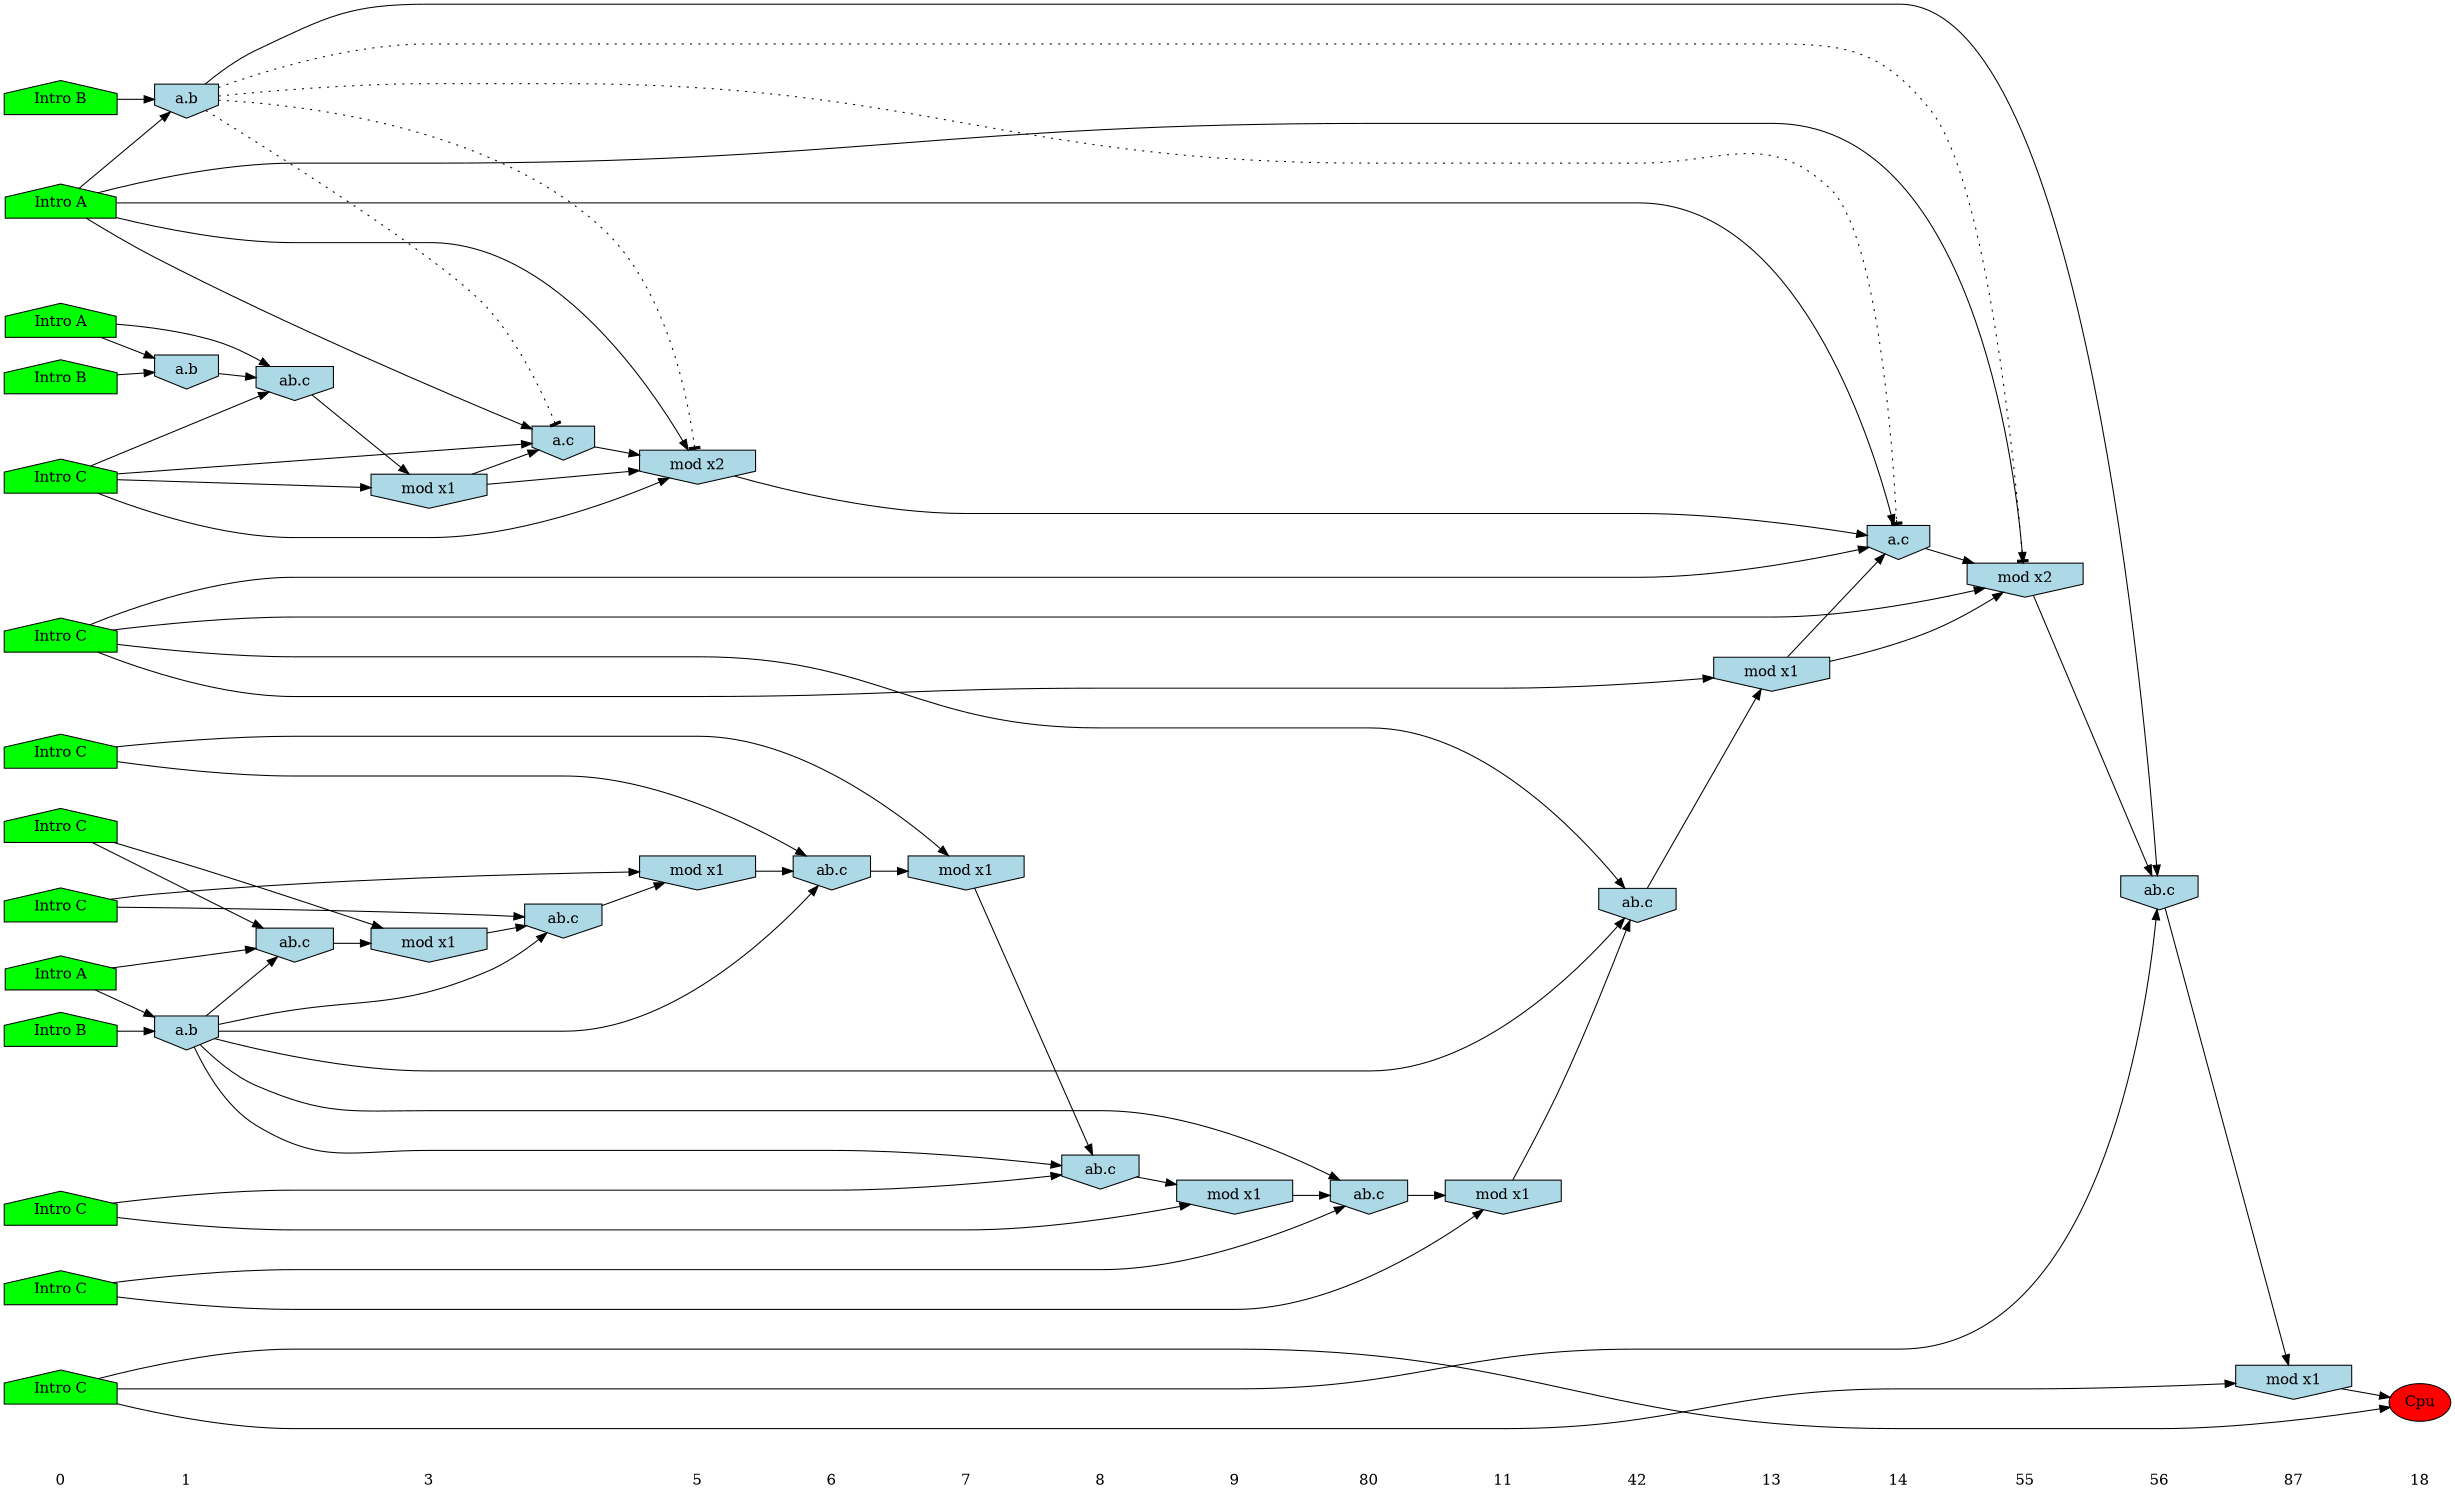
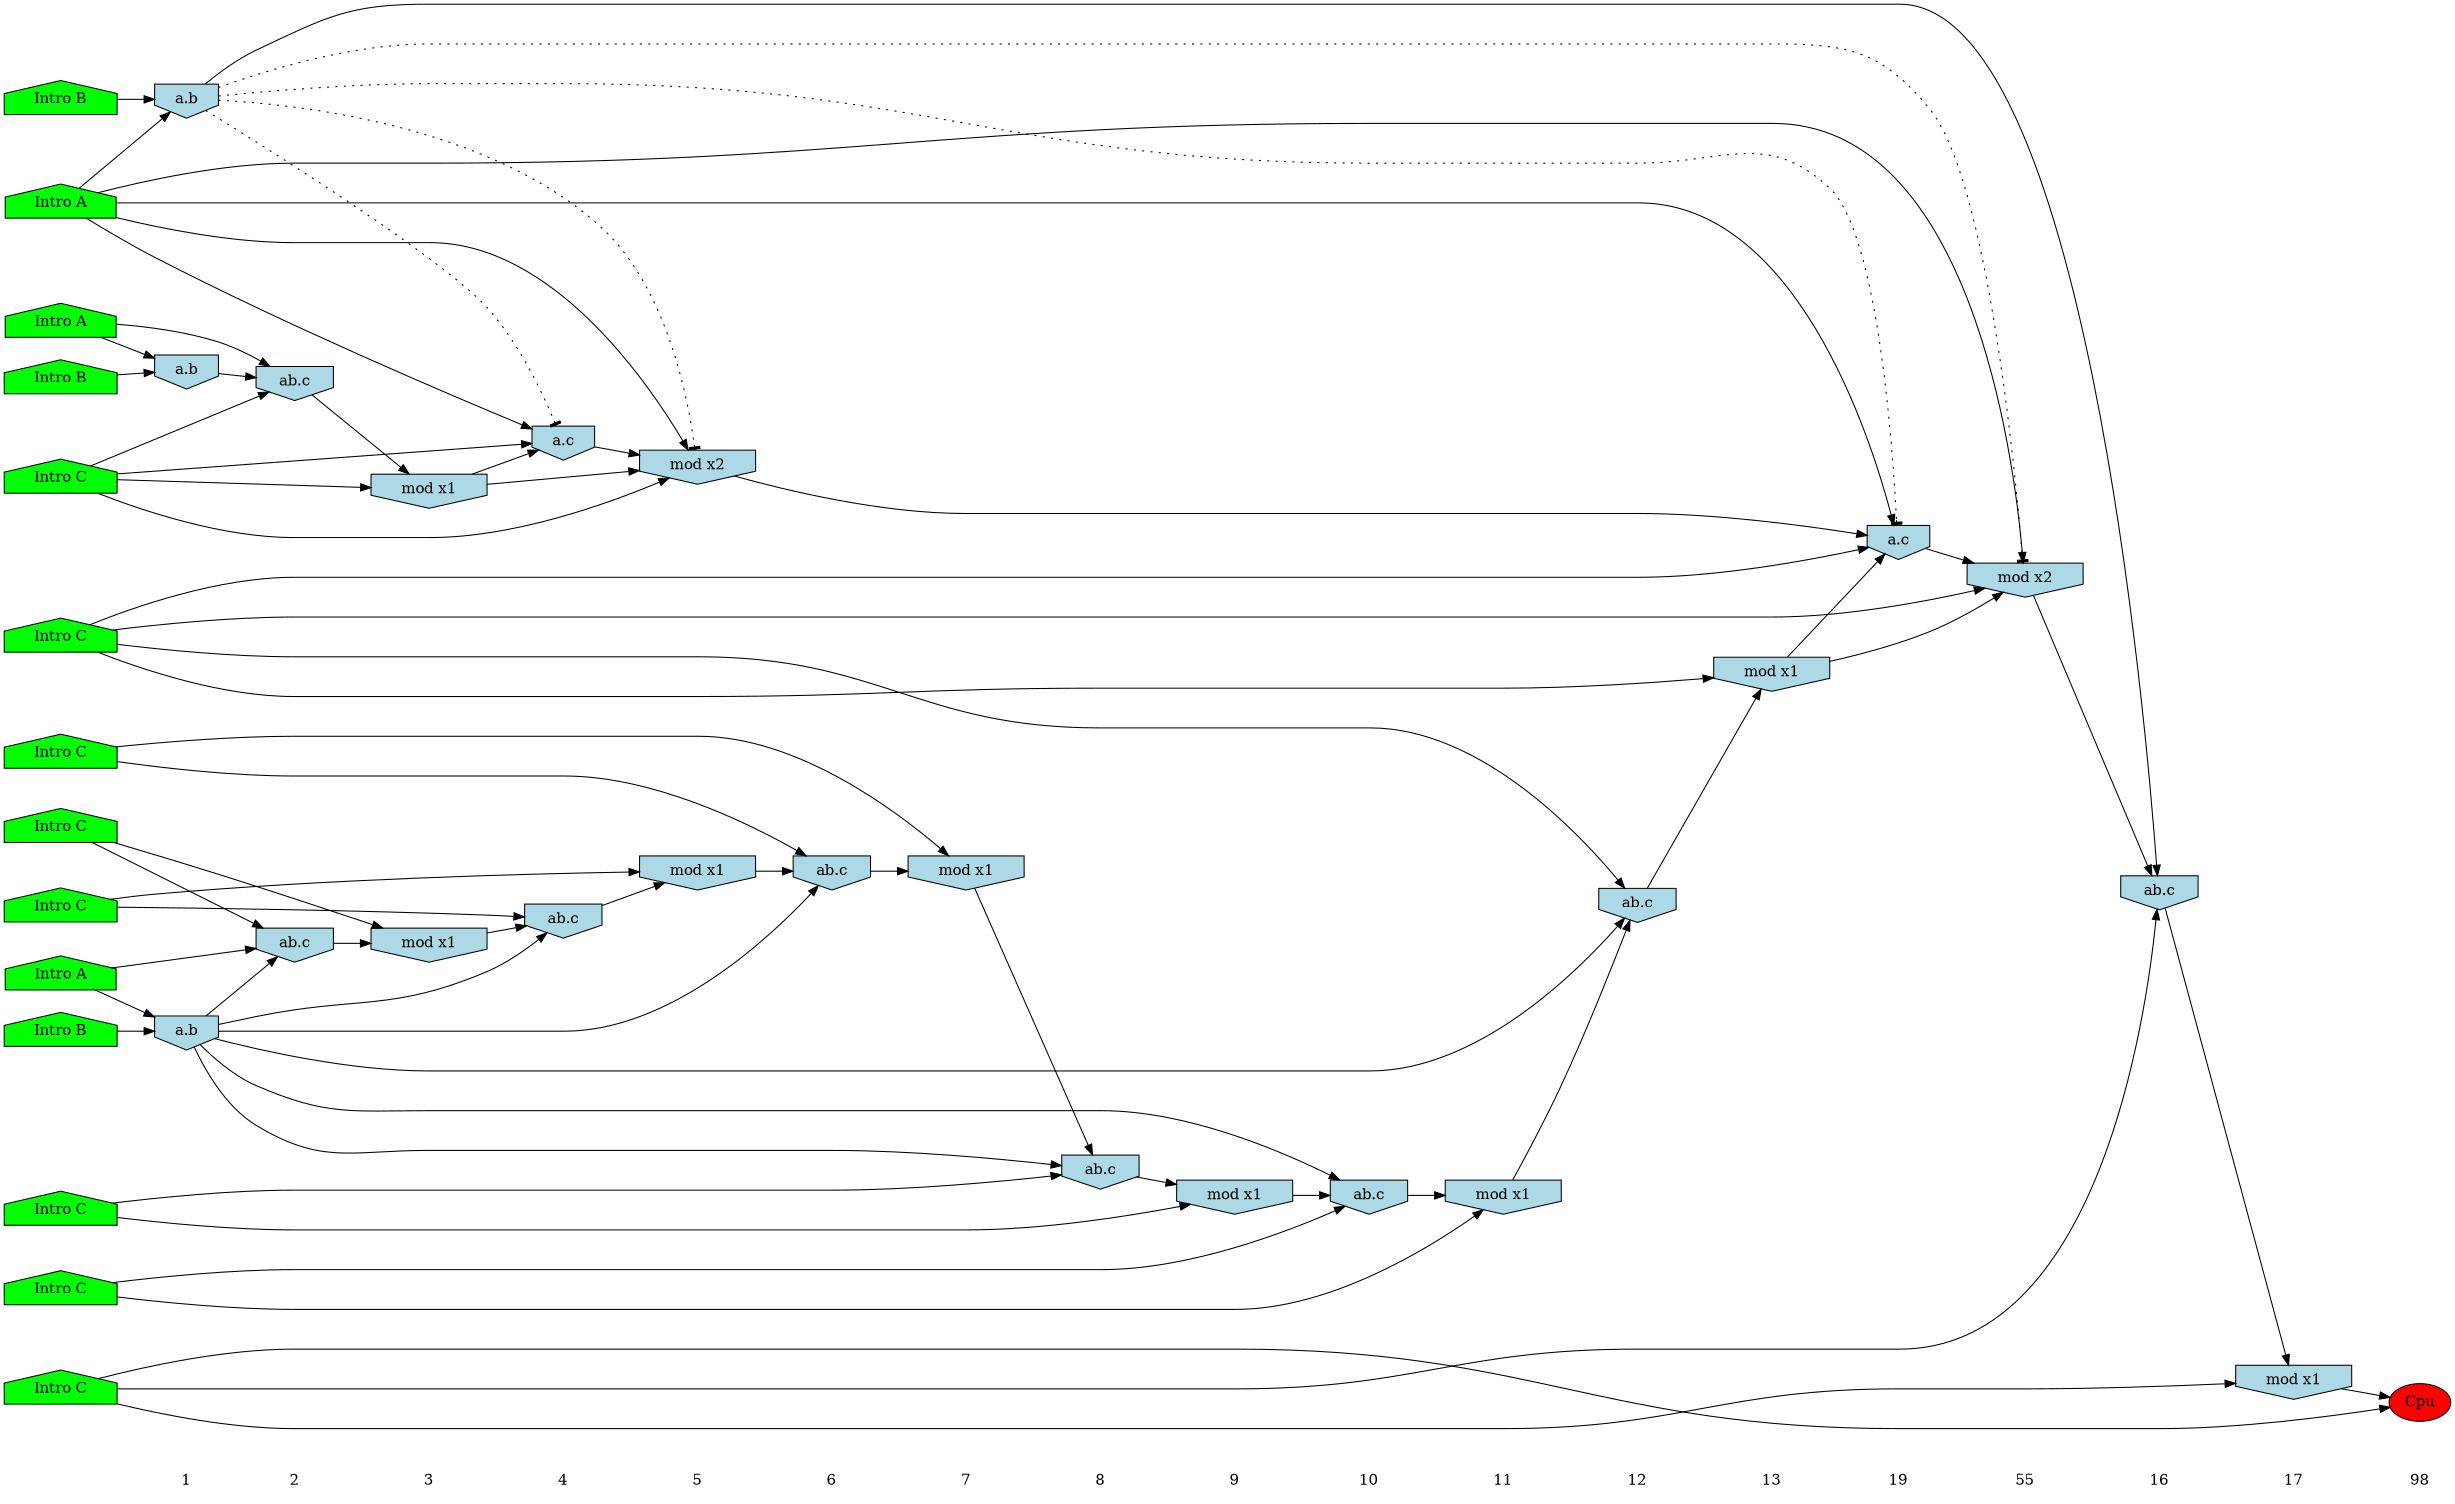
  digraph {
    rankdir=LR
    ranksep=.5
    node [shape=invhouse fillcolor=lightblue style=filled]
-   0 [shape=plaintext fillcolor="" style=""]
    n2 [fillcolor=green label="Intro B" shape=house]
    n3 [fillcolor=green label="Intro B" shape=house]
    n4 [fillcolor=green label="Intro B" shape=house]
    n5 [fillcolor=green label="Intro A" shape=house]
    n6 [fillcolor=green label="Intro A" shape=house]
    n7 [fillcolor=green label="Intro A" shape=house]
    n8 [fillcolor=green label="Intro C" shape=house]
    n9 [fillcolor=green label="Intro C" shape=house]
    n10 [fillcolor=green label="Intro C" shape=house]
    n11 [fillcolor=green label="Intro C" shape=house]
    n12 [fillcolor=green label="Intro C" shape=house]
    n13 [fillcolor=green label="Intro C" shape=house]
    n14 [fillcolor=green label="Intro C" shape=house]
    n15 [fillcolor=green label="Intro C" shape=house]
    1 [shape=plaintext fillcolor="" style=""]
    n17 [label="a.b"]
    n18 [label="a.b"]
    n19 [label="a.b"]
+   2 [shape=plaintext fillcolor="" style=""]
    n21 [label="ab.c"]
    n22 [label="ab.c"]
    3 [shape=plaintext fillcolor="" style=""]
    n24 [label="mod x1"]
    n25 [label="mod x1"]
+   4 [shape=plaintext fillcolor="" style=""]
    n27 [label="ab.c"]
    n28 [label="a.c"]
    5 [shape=plaintext fillcolor="" style=""]
    n30 [label="mod x1"]
    n31 [label="mod x2"]
    6 [shape=plaintext fillcolor="" style=""]
    n33 [label="ab.c"]
    7 [shape=plaintext fillcolor="" style=""]
    n35 [label="mod x1"]
    8 [shape=plaintext fillcolor="" style=""]
    n37 [label="ab.c"]
    9 [shape=plaintext fillcolor="" style=""]
    n39 [label="mod x1"]
-   10 [shape=plaintext label=80 fillcolor="" style=""]
+   10 [shape=plaintext fillcolor="" style=""]
    n41 [label="ab.c"]
    11 [shape=plaintext fillcolor="" style=""]
    n43 [label="mod x1"]
-   12 [shape=plaintext label=42 fillcolor="" style=""]
+   12 [shape=plaintext fillcolor="" style=""]
    n45 [label="ab.c"]
    13 [shape=plaintext fillcolor="" style=""]
    n47 [label="mod x1"]
-   14 [shape=plaintext fillcolor="" style=""]
+   14 [shape=plaintext label=19 fillcolor="" style=""]
    n49 [label="a.c"]
    n50 [label=55 shape=plaintext fillcolor="" style=""]
    n51 [label="mod x2"]
-   16 [shape=plaintext label=56 fillcolor="" style=""]
+   16 [shape=plaintext fillcolor="" style=""]
    n53 [label="ab.c"]
-   17 [shape=plaintext label=87 fillcolor="" style=""]
+   17 [shape=plaintext fillcolor="" style=""]
    n55 [label="mod x1"]
-   18 [shape=plaintext fillcolor="" style=""]
+   18 [shape=plaintext label=98 fillcolor="" style=""]
    n57 [fillcolor=red label=Cpu shape=""]
    subgraph sub_1 {
      rank=same
-     0
      n2
      n3
      n4
      n5
      n6
      n7
      n8
      n9
      n10
      n11
      n12
      n13
      n14
      n15
    }
    subgraph sub_2 {
      rank=same
      1
      n17
      n18
      n19
    }
    subgraph sub_3 {
      rank=same
+     2
      n21
      n22
    }
    subgraph sub_4 {
      rank=same
      3
      n24
      n25
    }
    subgraph sub_5 {
      rank=same
+     4
      n27
      n28
    }
    subgraph sub_6 {
      rank=same
      5
      n30
      n31
    }
    subgraph sub_7 {
      rank=same
      6
      n33
    }
    subgraph sub_8 {
      rank=same
      7
      n35
    }
    subgraph sub_9 {
      rank=same
      8
      n37
    }
    subgraph sub_10 {
      rank=same
      9
      n39
    }
    subgraph sub_11 {
      rank=same
      10
      n41
    }
    subgraph sub_12 {
      rank=same
      11
      n43
    }
    subgraph sub_13 {
      rank=same
      12
      n45
    }
    subgraph sub_14 {
      rank=same
      13
      n47
    }
    subgraph sub_15 {
      rank=same
      14
      n49
    }
    subgraph sub_16 {
      rank=same
      n50
      n51
    }
    subgraph sub_17 {
      rank=same
      16
      n53
    }
    subgraph sub_18 {
      rank=same
      17
      n55
    }
    subgraph sub_19 {
      rank=same
      18
      n57
    }
-   0 -> 1 [style=invis]
    n2 -> n18
    n3 -> n19
    n4 -> n17
    n5 -> n19
    n5 -> n28
    n5 -> n31
    n5 -> n49
    n5 -> n51
    n6 -> n18
    n6 -> n22
    n7 -> n17
    n7 -> n21
    n8 -> n27
    n8 -> n30
    n9 -> n21
    n9 -> n24
    n10 -> n53
    n10 -> n55
    n10 -> n57
    n11 -> n45
    n11 -> n47
    n11 -> n49
    n11 -> n51
    n12 -> n22
    n12 -> n25
    n12 -> n28
    n12 -> n31
    n13 -> n33
    n13 -> n35
    n14 -> n37
    n14 -> n39
    n15 -> n41
    n15 -> n43
+   1 -> 2 [style=invis]
    n17 -> n21
    n17 -> n27
    n17 -> n33
    n17 -> n37
    n17 -> n41
    n17 -> n45
    n18 -> n22
    n19 -> n28 [arrowhead=tee style=dotted]
    n19 -> n31 [arrowhead=tee style=dotted]
    n19 -> n49 [arrowhead=tee style=dotted]
    n19 -> n51 [arrowhead=tee style=dotted]
    n19 -> n53
+   2 -> 3 [style=invis]
    n21 -> n24
    n22 -> n25
+   3 -> 4 [style=invis]
    n24 -> n27
    n25 -> n28
    n25 -> n31
+   4 -> 5 [style=invis]
    n27 -> n30
    n28 -> n31
    5 -> 6 [style=invis]
    n30 -> n33
    n31 -> n49
    6 -> 7 [style=invis]
    n33 -> n35
    7 -> 8 [style=invis]
    n35 -> n37
    8 -> 9 [style=invis]
    n37 -> n39
    9 -> 10 [style=invis]
    n39 -> n41
    10 -> 11 [style=invis]
    n41 -> n43
    11 -> 12 [style=invis]
    n43 -> n45
    12 -> 13 [style=invis]
    n45 -> n47
    13 -> 14 [style=invis]
    n47 -> n49
    n47 -> n51
    14 -> n50 [style=invis]
    n49 -> n51
    n50 -> 16 [style=invis]
    n51 -> n53
    16 -> 17 [style=invis]
    n53 -> n55
    17 -> 18 [style=invis]
    n55 -> n57
  }
